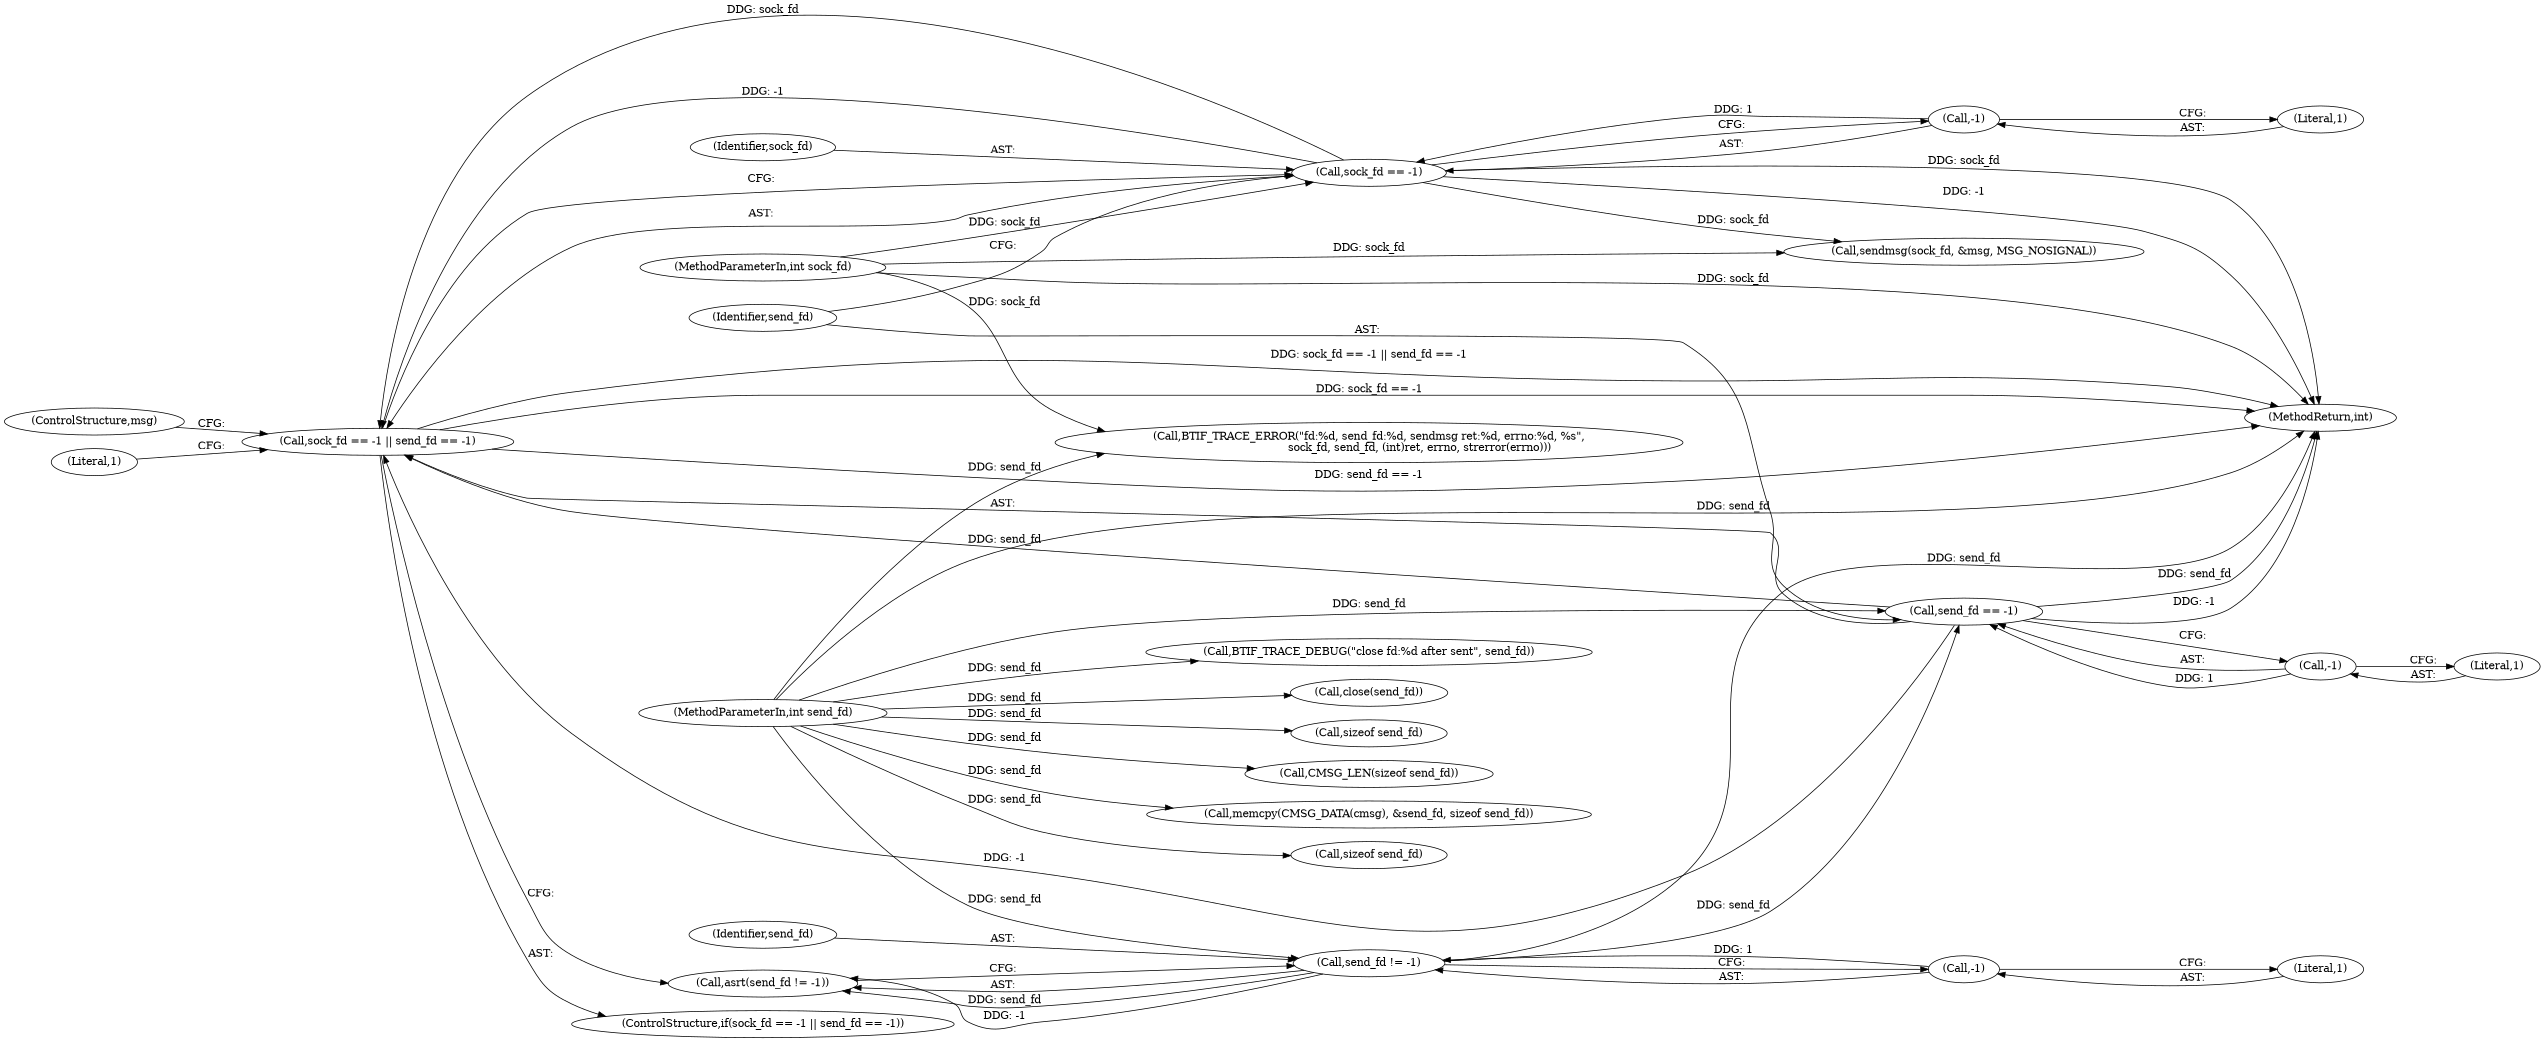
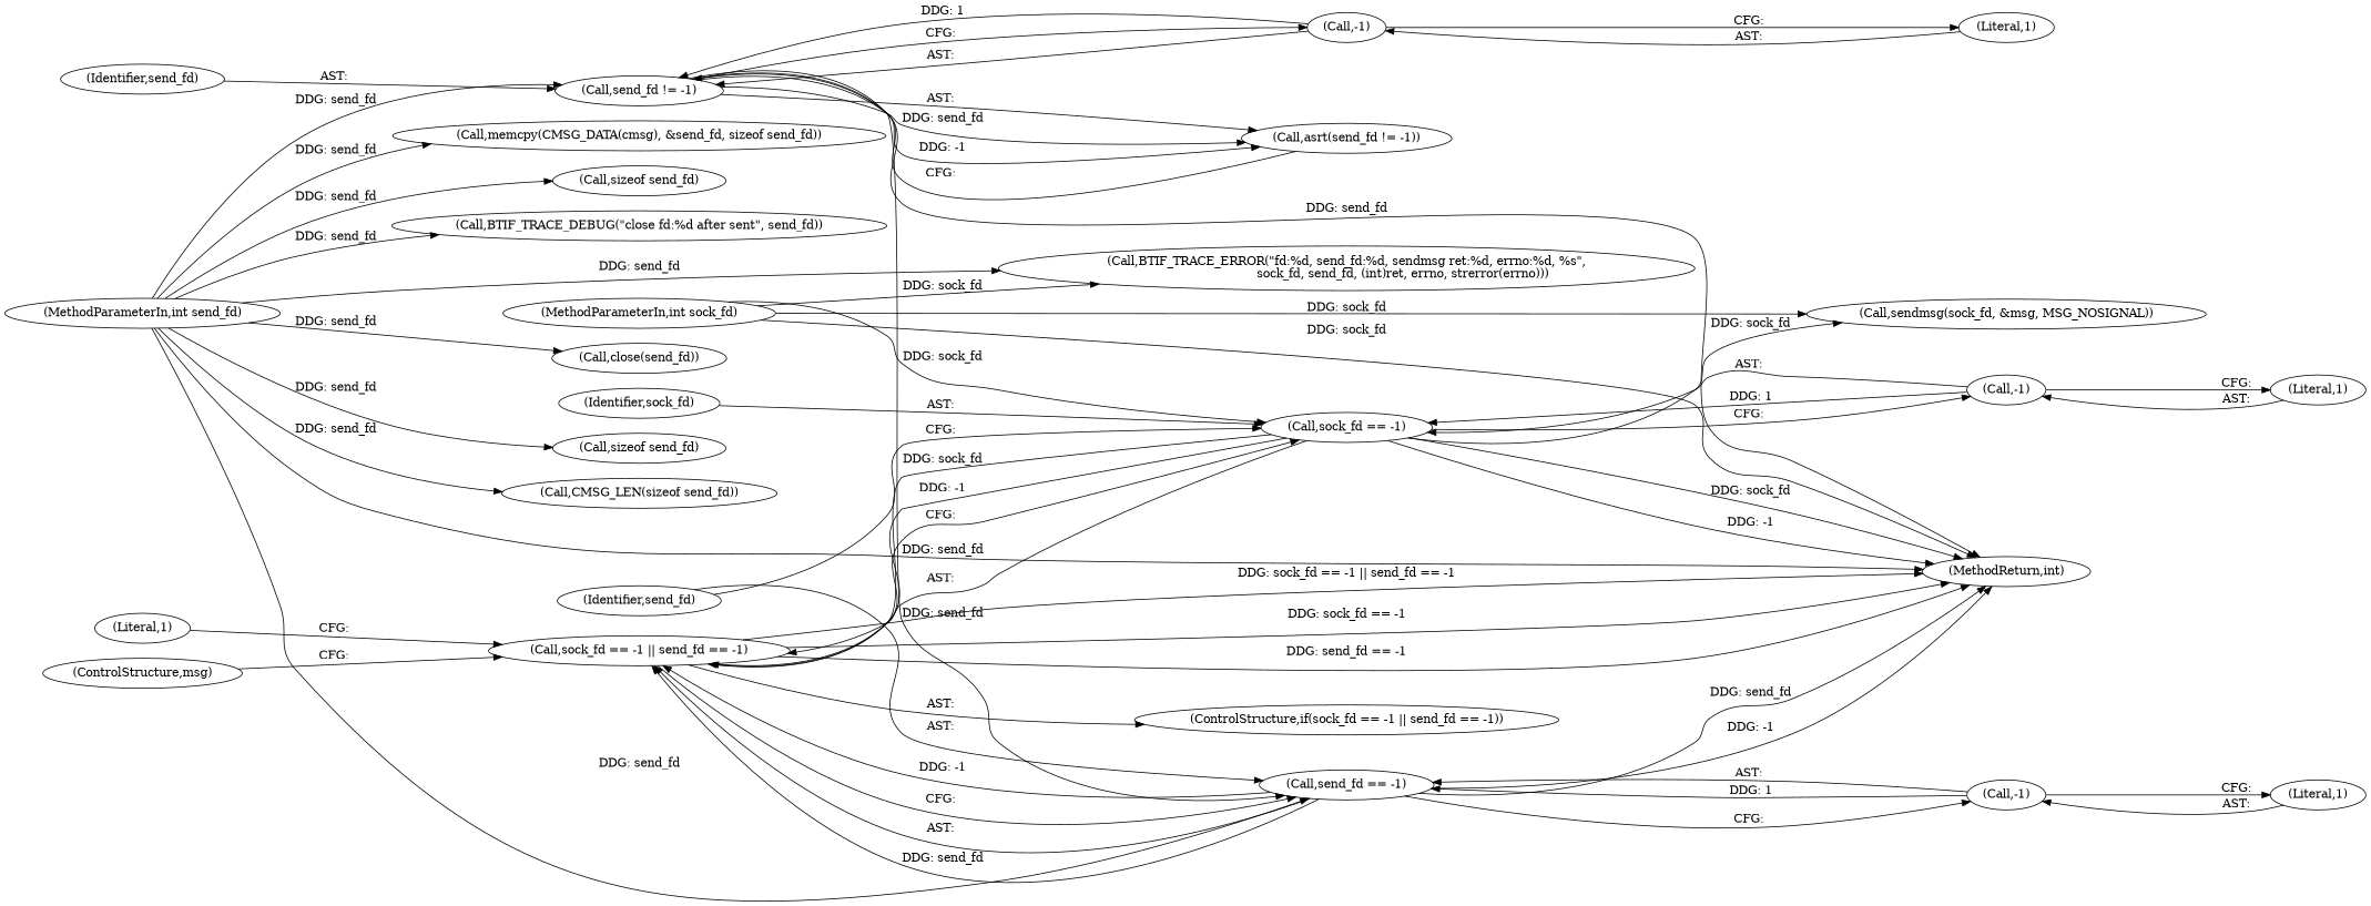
  digraph {
    rankdir=LR
    n1 [label="(Call,sock_fd == -1 || send_fd == -1)"]
    n2 [label="(Call,sock_fd == -1)"]
    n3 [label="(Call,send_fd == -1)"]
    n4 [label="(MethodReturn,int)"]
    n5 [label="(ControlStructure,if(sock_fd == -1 || send_fd == -1))"]
    n6 [label="(Call,-1)"]
    n7 [label="(Call,sendmsg(sock_fd, &msg, MSG_NOSIGNAL))"]
    n8 [label="(Call,-1)"]
    n9 [label="(Literal,1)"]
    n10 [label="(MethodParameterIn,int sock_fd)"]
    n11 [label="(Call,BTIF_TRACE_ERROR(\"fd:%d, send_fd:%d, sendmsg ret:%d, errno:%d, %s\",\n                              sock_fd, send_fd, (int)ret, errno, strerror(errno)))"]
    n12 [label="(Literal,1)"]
    n13 [label="(Call,send_fd != -1)"]
    n14 [label="(Call,-1)"]
    n15 [label="(Call,asrt(send_fd != -1))"]
    n16 [label="(Literal,1)"]
    n17 [label="(MethodParameterIn,int send_fd)"]
    n18 [label="(Call,close(send_fd))"]
    n19 [label="(Call,sizeof send_fd)"]
    n20 [label="(Call,CMSG_LEN(sizeof send_fd))"]
    n21 [label="(Call,memcpy(CMSG_DATA(cmsg), &send_fd, sizeof send_fd))"]
    n22 [label="(Call,sizeof send_fd)"]
    n23 [label="(Call,BTIF_TRACE_DEBUG(\"close fd:%d after sent\", send_fd))"]
    n24 [label="(Identifier,send_fd)"]
    n25 [label="(ControlStructure,msg)"]
    n26 [label="(Identifier,send_fd)"]
    n27 [label="(Literal,1)"]
    n28 [label="(Identifier,sock_fd)"]
    n1 -> n2 [label="CFG: "]
-   n1 -> n15 [label="CFG: "]
+   n1 -> n3 [label="CFG: "]
    n1 -> n4 [label="DDG: sock_fd == -1"]
    n1 -> n4 [label="DDG: send_fd == -1"]
    n1 -> n4 [label="DDG: sock_fd == -1 || send_fd == -1"]
    n1 -> n5 [label="AST: "]
    n2 -> n1 [label="AST: "]
    n2 -> n1 [label="DDG: sock_fd"]
    n2 -> n1 [label="DDG: -1"]
    n2 -> n4 [label="DDG: sock_fd"]
    n2 -> n4 [label="DDG: -1"]
    n2 -> n6 [label="CFG: "]
    n2 -> n7 [label="DDG: sock_fd"]
    n3 -> n1 [label="AST: "]
    n3 -> n1 [label="DDG: send_fd"]
    n3 -> n1 [label="DDG: -1"]
    n3 -> n4 [label="DDG: send_fd"]
    n3 -> n4 [label="DDG: -1"]
    n3 -> n8 [label="CFG: "]
    n6 -> n2 [label="AST: "]
    n6 -> n2 [label="DDG: 1"]
    n6 -> n9 [label="CFG: "]
    n8 -> n3 [label="AST: "]
    n8 -> n3 [label="DDG: 1"]
    n8 -> n12 [label="CFG: "]
    n9 -> n6 [label="AST: "]
    n10 -> n2 [label="DDG: sock_fd"]
    n10 -> n4 [label="DDG: sock_fd"]
    n10 -> n7 [label="DDG: sock_fd"]
    n10 -> n11 [label="DDG: sock_fd"]
    n12 -> n8 [label="AST: "]
    n13 -> n3 [label="DDG: send_fd"]
    n13 -> n4 [label="DDG: send_fd"]
    n13 -> n14 [label="CFG: "]
    n13 -> n15 [label="AST: "]
    n13 -> n15 [label="DDG: send_fd"]
    n13 -> n15 [label="DDG: -1"]
    n14 -> n13 [label="AST: "]
    n14 -> n13 [label="DDG: 1"]
    n14 -> n16 [label="CFG: "]
    n15 -> n13 [label="CFG: "]
    n16 -> n14 [label="AST: "]
    n17 -> n3 [label="DDG: send_fd"]
    n17 -> n4 [label="DDG: send_fd"]
    n17 -> n11 [label="DDG: send_fd"]
    n17 -> n13 [label="DDG: send_fd"]
    n17 -> n18 [label="DDG: send_fd"]
    n17 -> n19 [label="DDG: send_fd"]
    n17 -> n20 [label="DDG: send_fd"]
    n17 -> n21 [label="DDG: send_fd"]
    n17 -> n22 [label="DDG: send_fd"]
    n17 -> n23 [label="DDG: send_fd"]
    n24 -> n2 [label="CFG: "]
    n24 -> n3 [label="AST: "]
    n25 -> n1 [label="CFG: "]
    n26 -> n13 [label="AST: "]
    n27 -> n1 [label="CFG: "]
    n28 -> n2 [label="AST: "]
  }
